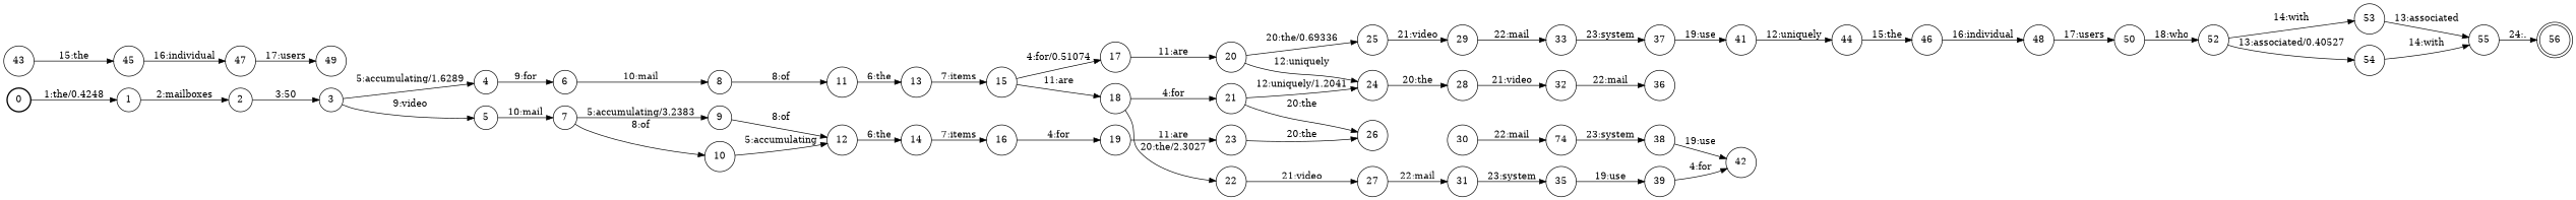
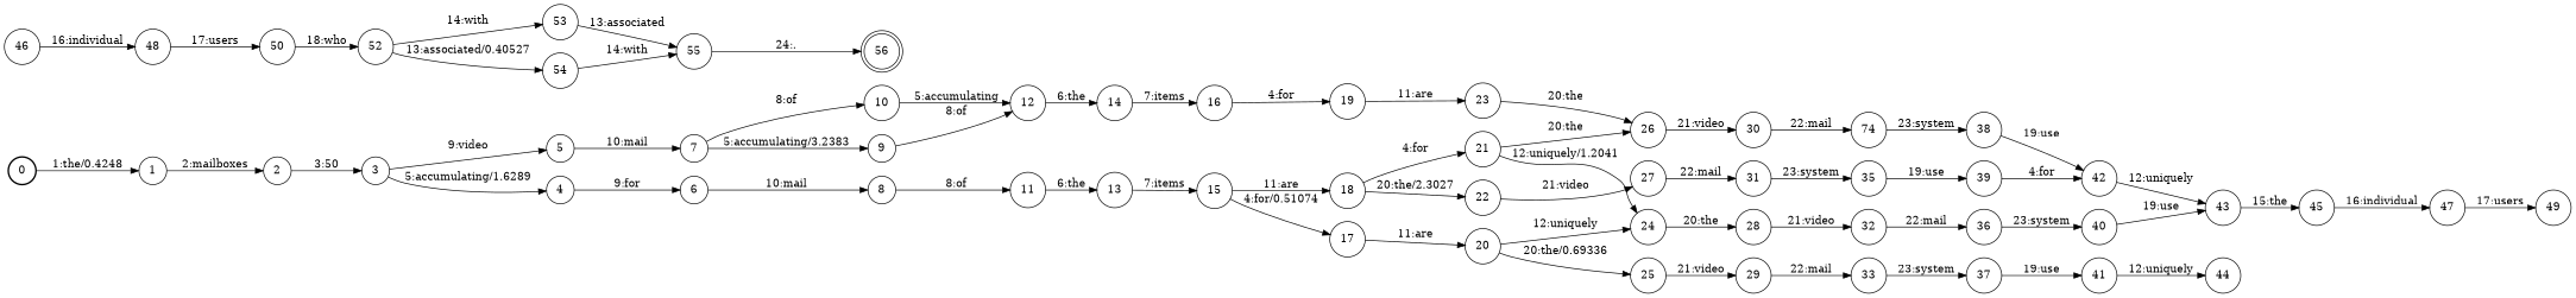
  digraph {
    nodesep=0.25
    rankdir=LR
    ranksep=0.4
    node [fontsize=14 shape=circle style=solid]
    edge [fontsize=14]
    n1 [label=0 style=bold]
    n2 [label=1]
    n3 [label=2]
    n4 [label=3]
    n5 [label=4]
    n6 [label=5]
    n7 [label=6]
    n8 [label=7]
    n9 [label=8]
    n10 [label=9]
    n11 [label=10]
    n12 [label=11]
    n13 [label=12]
    n14 [label=13]
    n15 [label=14]
    n16 [label=15]
    n17 [label=16]
    n18 [label=17]
    n19 [label=18]
    n20 [label=19]
    n21 [label=20]
    n22 [label=22]
    n23 [label=21]
    n24 [label=23]
    n25 [label=25]
    n26 [label=24]
    n27 [label=27]
    n28 [label=26]
    n29 [label=29]
    n30 [label=28]
    n31 [label=31]
    n32 [label=30]
    n33 [label=33]
    n34 [label=32]
    n35 [label=74]
    n36 [label=35]
    n37 [label=36]
    n38 [label=37]
    n39 [label=38]
    n40 [label=39]
+   n41 [label=40]
    n42 [label=41]
    n43 [label=42]
    n44 [label=43]
    n45 [label=44]
    n46 [label=45]
    n47 [label=46]
    n48 [label=47]
    n49 [label=48]
    n50 [label=49]
    n51 [label=50]
    n52 [label=52]
    n53 [label=53]
    n54 [label=54]
    n55 [label=55]
    n56 [label=56 shape=doublecircle]
    n1 -> n2 [label="1:the/0.4248"]
    n2 -> n3 [label="2:mailboxes"]
    n3 -> n4 [label="3:50"]
    n4 -> n5 [label="5:accumulating/1.6289"]
    n4 -> n6 [label="9:video"]
    n5 -> n7 [label="9:for"]
    n6 -> n8 [label="10:mail"]
    n7 -> n9 [label="10:mail"]
    n8 -> n10 [label="5:accumulating/3.2383"]
    n8 -> n11 [label="8:of"]
    n9 -> n12 [label="8:of"]
    n10 -> n13 [label="8:of"]
    n11 -> n13 [label="5:accumulating"]
    n12 -> n14 [label="6:the"]
    n13 -> n15 [label="6:the"]
    n14 -> n16 [label="7:items"]
    n15 -> n17 [label="7:items"]
    n16 -> n18 [label="4:for/0.51074"]
    n16 -> n19 [label="11:are"]
    n17 -> n20 [label="4:for"]
    n18 -> n21 [label="11:are"]
    n19 -> n22 [label="20:the/2.3027"]
    n19 -> n23 [label="4:for"]
    n20 -> n24 [label="11:are"]
    n21 -> n25 [label="20:the/0.69336"]
    n21 -> n26 [label="12:uniquely"]
    n22 -> n27 [label="21:video"]
    n23 -> n26 [label="12:uniquely/1.2041"]
    n23 -> n28 [label="20:the"]
    n24 -> n28 [label="20:the"]
    n25 -> n29 [label="21:video"]
    n26 -> n30 [label="20:the"]
    n27 -> n31 [label="22:mail"]
+   n28 -> n32 [label="21:video"]
    n29 -> n33 [label="22:mail"]
    n30 -> n34 [label="21:video"]
    n31 -> n36 [label="23:system"]
    n32 -> n35 [label="22:mail"]
    n33 -> n38 [label="23:system"]
    n34 -> n37 [label="22:mail"]
    n35 -> n39 [label="23:system"]
    n36 -> n40 [label="19:use"]
+   n37 -> n41 [label="23:system"]
    n38 -> n42 [label="19:use"]
    n39 -> n43 [label="19:use"]
    n40 -> n43 [label="4:for"]
+   n41 -> n44 [label="19:use"]
    n42 -> n45 [label="12:uniquely"]
+   n43 -> n44 [label="12:uniquely"]
    n44 -> n46 [label="15:the"]
-   n45 -> n47 [label="15:the"]
    n46 -> n48 [label="16:individual"]
    n47 -> n49 [label="16:individual"]
    n48 -> n50 [label="17:users"]
    n49 -> n51 [label="17:users"]
    n51 -> n52 [label="18:who"]
    n52 -> n53 [label="14:with"]
    n52 -> n54 [label="13:associated/0.40527"]
    n53 -> n55 [label="13:associated"]
    n54 -> n55 [label="14:with"]
    n55 -> n56 [label="24:."]
  }
